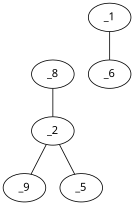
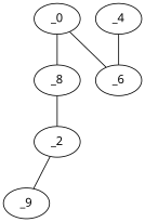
  graph {
    fontname="Noto Sans"
    node [fontname="Noto Sans"]
    edge [fontname="Noto Sans"]
+   _0 [x=0.96 y=2.86]
    n2 [label=_8 x=0.917016 y=0.821258]
    _6 [x=0.798694 y=1.76912]
    _2 [x=2.35651 y=0.55744]
    n5 [label=_9 x=1.96946 y=3.13084]
-   _5 [x=2.31806 y=1.89606]
-   _4 [x=0.628777 y=1.25336 label=_1]
+   _4 [x=0.628777 y=1.25336]
+   _0 -- n2
+   _0 -- _6
    n2 -- _2
    _2 -- n5
-   _2 -- _5
    _4 -- _6
  }
